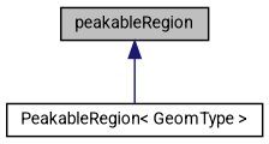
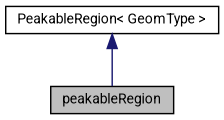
  digraph {
    fontname=Roboto
    node [color=black fontname=Roboto fontsize=10 shape=record style=filled]
    n1 [fillcolor=grey75 fontcolor=black height=0.2 label=peakableRegion width=0.4]
    n2 [fillcolor=white height=0.2 label="PeakableRegion\< GeomType \>" width=0.4]
-   n1 -> n2 [color=midnightblue dir=back fontname=Roboto fontsize=10 labelfontname=Helvetica labelfontsize=10 style=solid]
+   n2 -> n1 [color=midnightblue dir=back fontname=Roboto fontsize=10 labelfontname=Helvetica labelfontsize=10 style=solid]
  }
